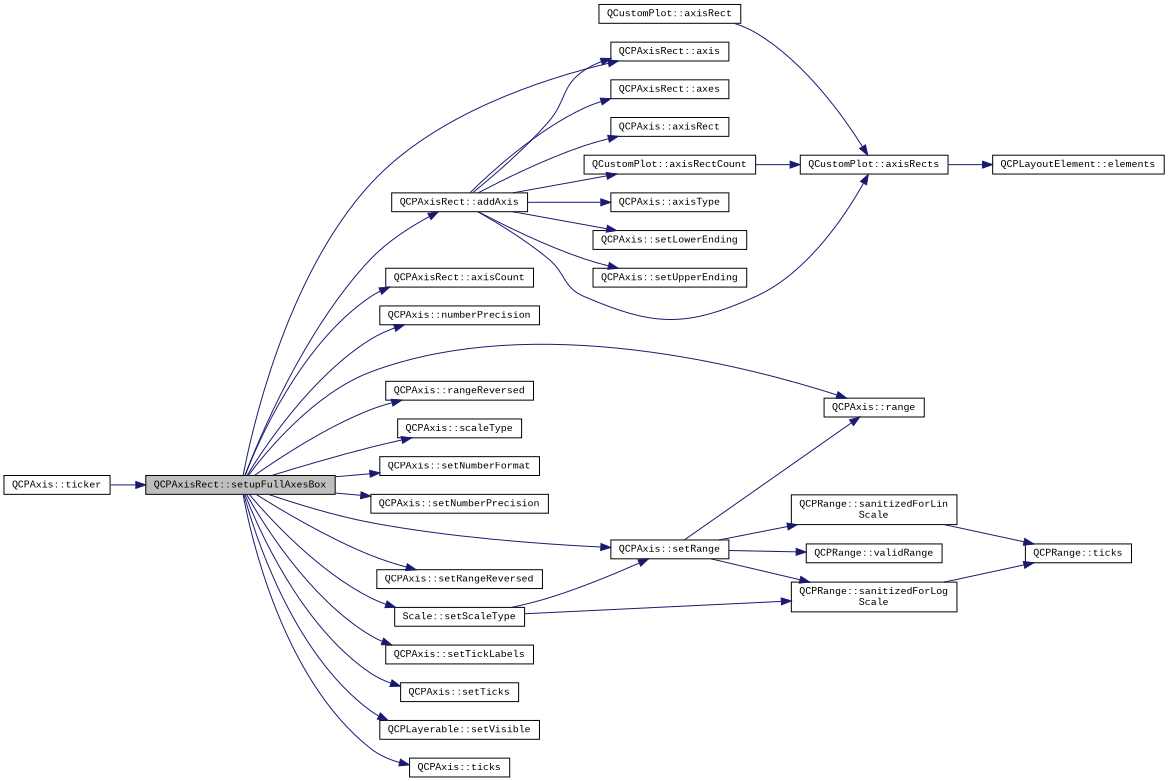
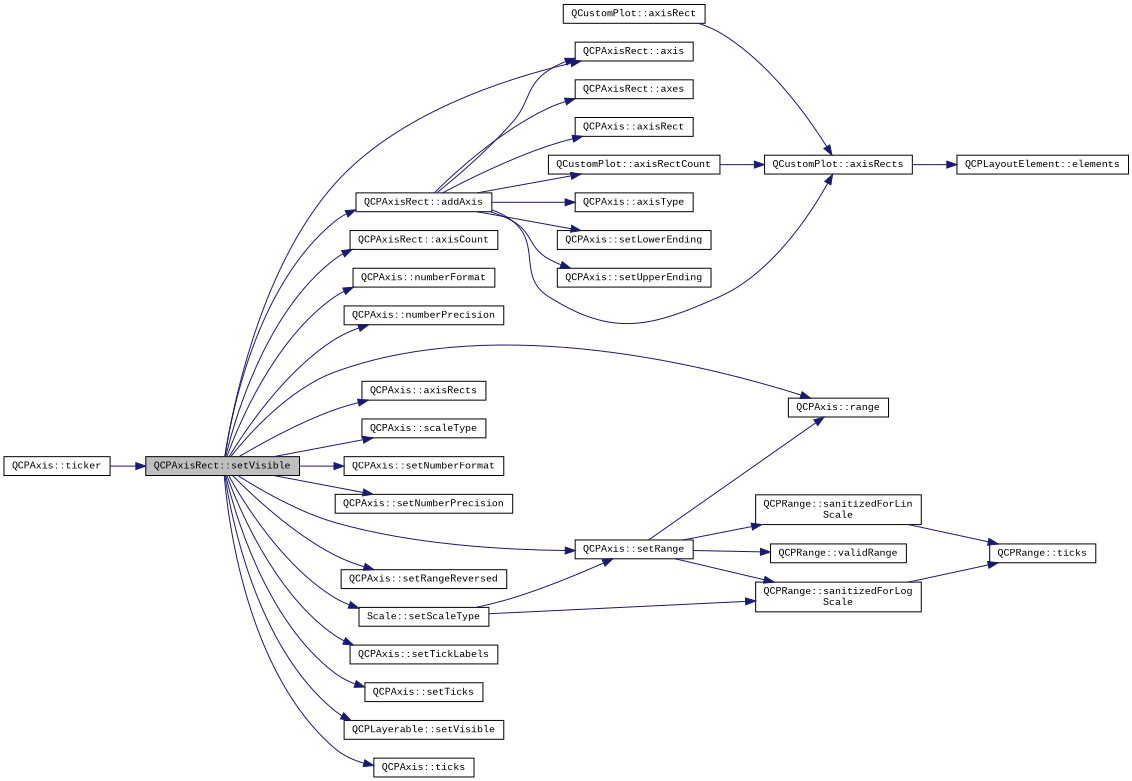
  digraph {
    fontname="Liberation Mono"
    rankdir=LR
    node [color=black fillcolor=white fontname="Liberation Mono" fontsize=10 shape=record style=filled]
    edge [color=midnightblue fontname="Liberation Mono" fontsize=10 labelfontname=Helvetica labelfontsize=10 style=solid]
-   n1 [fillcolor=grey75 fontcolor=black height=0.2 label="QCPAxisRect::setupFullAxesBox" width=0.4]
+   n1 [fillcolor=grey75 fontcolor=black height=0.2 label="QCPAxisRect::setVisible" width=0.4]
    n2 [height=0.2 label="QCPAxisRect::addAxis" width=0.4]
    n3 [height=0.2 label="QCPAxisRect::axis" width=0.4]
    n4 [height=0.2 label="QCPAxisRect::axisCount" width=0.4]
+   n5 [height=0.2 label="QCPAxis::numberFormat" width=0.4]
    n6 [height=0.2 label="QCPAxis::numberPrecision" width=0.4]
    n7 [height=0.2 label="QCPAxis::range" width=0.4]
-   n8 [height=0.2 label="QCPAxis::rangeReversed" width=0.4]
+   n8 [height=0.2 label="QCPAxis::axisRects" width=0.4]
    n9 [height=0.2 label="QCPAxis::scaleType" width=0.4]
    n10 [height=0.2 label="QCPAxis::setNumberFormat" width=0.4]
    n11 [height=0.2 label="QCPAxis::setNumberPrecision" width=0.4]
    n12 [height=0.2 label="QCPAxis::setRange" width=0.4]
    n13 [height=0.2 label="QCPAxis::setRangeReversed" width=0.4]
    n14 [height=0.2 label="Scale::setScaleType" width=0.4]
    n15 [height=0.2 label="QCPAxis::setTickLabels" width=0.4]
    n16 [height=0.2 label="QCPAxis::setTicks" width=0.4]
    n17 [height=0.2 label="QCPLayerable::setVisible" width=0.4]
    n18 [height=0.2 label="QCPAxis::ticks" width=0.4]
    n19 [height=0.2 label="QCPAxisRect::axes" width=0.4]
    n20 [height=0.2 label="QCPAxis::axisRect" width=0.4]
    n21 [height=0.2 label="QCustomPlot::axisRectCount" width=0.4]
    n22 [height=0.2 label="QCPAxis::axisType" width=0.4]
    n23 [height=0.2 label="QCPAxis::setLowerEnding" width=0.4]
    n24 [height=0.2 label="QCPAxis::setUpperEnding" width=0.4]
    n25 [height=0.2 label="QCustomPlot::axisRects" width=0.4]
    n26 [height=0.2 label="QCPRange::sanitizedForLin\lScale" width=0.4]
    n27 [height=0.2 label="QCPRange::sanitizedForLog\lScale" width=0.4]
    n28 [height=0.2 label="QCPRange::validRange" width=0.4]
    n29 [height=0.2 label="QCPAxis::ticker" width=0.4]
    n30 [height=0.2 label="QCustomPlot::axisRect" width=0.4]
    n31 [height=0.2 label="QCPLayoutElement::elements" width=0.4]
    n32 [height=0.2 label="QCPRange::ticks" width=0.4]
    n1 -> n2
    n1 -> n3
    n1 -> n4
+   n1 -> n5
    n1 -> n6
    n1 -> n7
    n1 -> n8
    n1 -> n9
    n1 -> n10
    n1 -> n11
    n1 -> n12
    n1 -> n13
    n1 -> n14
    n1 -> n15
    n1 -> n16
    n1 -> n17
    n1 -> n18
    n2 -> n3
    n2 -> n19
    n2 -> n20
    n2 -> n21
    n2 -> n22
    n2 -> n23
    n2 -> n24
    n2 -> n25
    n12 -> n7
    n12 -> n26
    n12 -> n27
    n12 -> n28
    n14 -> n12
    n14 -> n27
    n21 -> n25
    n25 -> n31
    n26 -> n32
    n27 -> n32
    n29 -> n1
    n30 -> n25
  }
